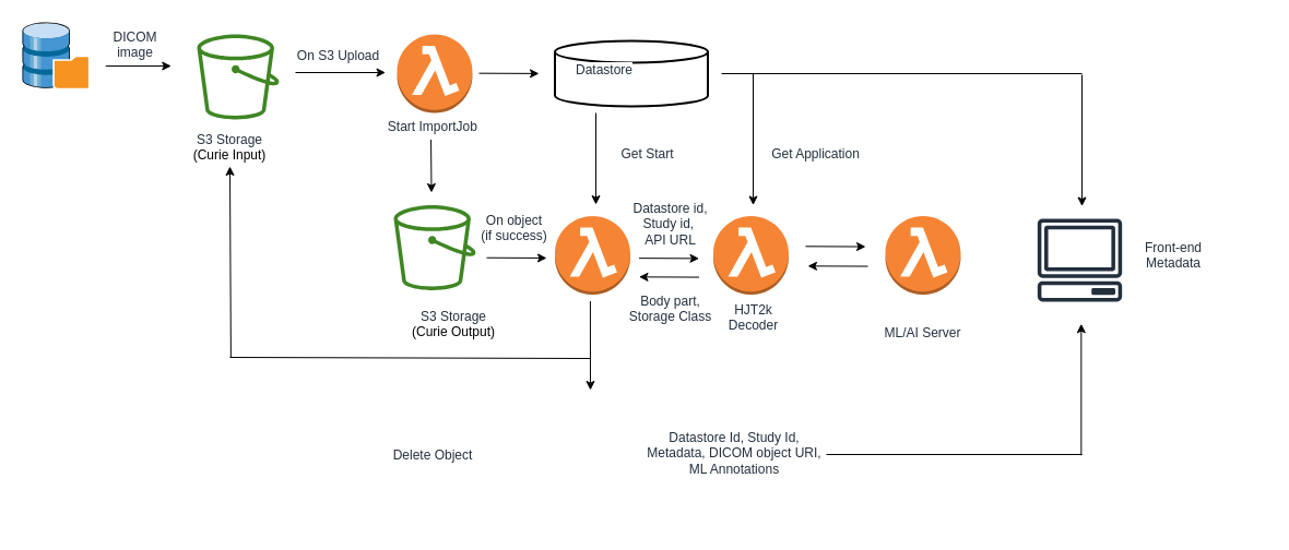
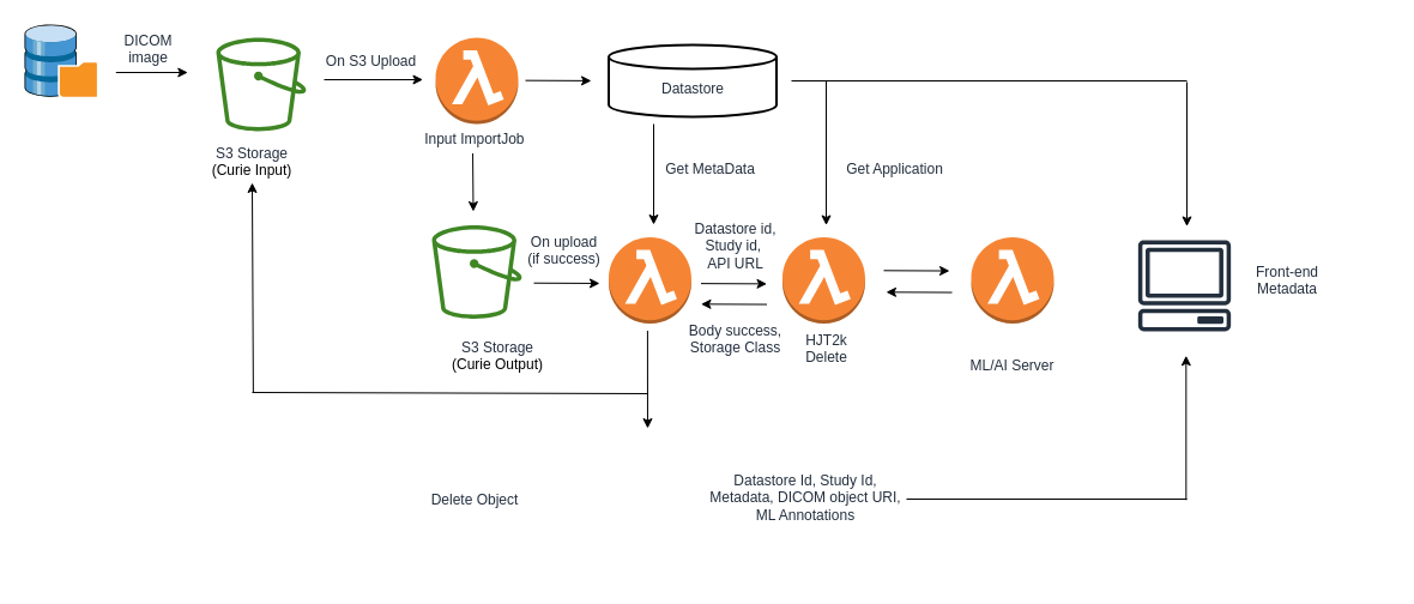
  <mxCell id="0" />
  <mxCell id="1" parent="0" />
  <mxCell id="2" value="&lt;meta charset=&quot;utf-8&quot;&gt;&lt;b id=&quot;docs-internal-guid-71e55487-7fff-a44e-fd7f-12b0d9126394&quot; style=&quot;font-weight:normal;&quot;&gt;&lt;img src=&quot;https://lh3.googleusercontent.com/7VzJOc4Kyal6iJprPlWHpcYJlRvXvV4gXM8Mjc9Jn7AZ_G0ky7dFjSXmzo8uFy7GsNdxWoEkBA20SHgMV5KvEWXtaN1hhxbR2kWqi3V-DUZKaYrWGiZIfBHT7sAJhsGY0R4LKlIQffYOT0h3FVVO00B7JTomrMviCGIchqp54-ScODjBZ7sBoL2FoBYcAej2&quot; height=&quot;87px;&quot; width=&quot;87px;&quot;&gt;&lt;/b&gt;" style="text;whiteSpace=wrap;html=1;" parent="1" vertex="1"><mxGeometry x="497.5" y="371.5" width="120" height="110" as="geometry" /></mxCell>
  <mxCell id="3" value="" style="sketch=0;outlineConnect=0;fontColor=#232F3E;gradientColor=none;fillColor=#3F8624;strokeColor=none;dashed=0;verticalLabelPosition=bottom;verticalAlign=top;align=center;html=1;fontSize=12;fontStyle=0;aspect=fixed;pointerEvents=1;shape=mxgraph.aws4.bucket;" parent="1" vertex="1"><mxGeometry x="360" y="187.5" width="75" height="78" as="geometry" /></mxCell>
  <mxCell id="4" value="&lt;font color=&quot;#232f3e&quot;&gt;&lt;span style=&quot;background-color: rgb(255, 255, 255);&quot;&gt;S3 Storage&lt;br&gt;&lt;/span&gt;&lt;/font&gt;(Curie Input)" style="text;whiteSpace=wrap;html=1;align=center;" parent="1" vertex="1"><mxGeometry x="169.55" y="114" width="80" height="50" as="geometry" /></mxCell>
  <mxCell id="5" value="" style="outlineConnect=0;dashed=0;verticalLabelPosition=bottom;verticalAlign=top;align=center;html=1;shape=mxgraph.aws3.lambda_function;fillColor=#F58534;gradientColor=none;" parent="1" vertex="1"><mxGeometry x="363" y="31" width="69" height="72" as="geometry" /></mxCell>
  <mxCell id="6" value="" style="strokeWidth=2;html=1;shape=mxgraph.flowchart.database;whiteSpace=wrap;" parent="1" vertex="1"><mxGeometry x="507.5" y="37" width="140" height="60" as="geometry" /></mxCell>
  <mxCell id="7" value="" style="endArrow=classic;html=1;rounded=0;" parent="1" edge="1"><mxGeometry width="50" height="50" relative="1" as="geometry"><mxPoint x="270" y="66" as="sourcePoint" /><mxPoint x="352.5" y="66" as="targetPoint" /></mxGeometry></mxCell>
  <mxCell id="8" value="" style="endArrow=classic;html=1;rounded=0;" parent="1" edge="1"><mxGeometry width="50" height="50" relative="1" as="geometry"><mxPoint x="438" y="66.67" as="sourcePoint" /><mxPoint x="493" y="66.91" as="targetPoint" /></mxGeometry></mxCell>
  <mxCell id="9" value="" style="endArrow=classic;html=1;rounded=0;" parent="1" edge="1"><mxGeometry width="50" height="50" relative="1" as="geometry"><mxPoint x="394.05" y="127.5" as="sourcePoint" /><mxPoint x="394.5" y="176" as="targetPoint" /></mxGeometry></mxCell>
- <mxCell id="10" value="&lt;font color=&quot;#232f3e&quot;&gt;&lt;span style=&quot;background-color: rgb(255, 255, 255);&quot;&gt;Datastore&lt;/span&gt;&lt;/font&gt;" style="text;whiteSpace=wrap;html=1;align=center;" parent="1" vertex="1"><mxGeometry x="512.5" y="50" width="80" height="22" as="geometry" /></mxCell>
+ <mxCell id="10" value="&lt;font color=&quot;#232f3e&quot;&gt;&lt;span style=&quot;background-color: rgb(255, 255, 255);&quot;&gt;Datastore&lt;/span&gt;&lt;/font&gt;" style="text;whiteSpace=wrap;html=1;align=center;" parent="1" vertex="1"><mxGeometry x="537.5" y="60" width="80" height="22" as="geometry" /></mxCell>
  <mxCell id="11" value="" style="endArrow=classic;html=1;rounded=0;" parent="1" edge="1"><mxGeometry width="50" height="50" relative="1" as="geometry"><mxPoint x="445" y="235.73" as="sourcePoint" /><mxPoint x="500" y="235.97" as="targetPoint" /></mxGeometry></mxCell>
  <mxCell id="12" value="&lt;font color=&quot;#232f3e&quot;&gt;&lt;span style=&quot;background-color: rgb(255, 255, 255);&quot;&gt;Datastore Id, Study Id, Metadata, DICOM object URI,&lt;br&gt;ML Annotations&lt;br&gt;&lt;/span&gt;&lt;/font&gt;" style="text;whiteSpace=wrap;html=1;align=center;" parent="1" vertex="1"><mxGeometry x="588" y="387" width="168" height="50" as="geometry" /></mxCell>
  <mxCell id="13" value="" style="outlineConnect=0;dashed=0;verticalLabelPosition=bottom;verticalAlign=top;align=center;html=1;shape=mxgraph.aws3.lambda_function;fillColor=#F58534;gradientColor=none;" parent="1" vertex="1"><mxGeometry x="507.5" y="197.5" width="69" height="72" as="geometry" /></mxCell>
- <mxCell id="14" value="&lt;font color=&quot;#232f3e&quot;&gt;&lt;span style=&quot;background-color: rgb(255, 255, 255);&quot;&gt;Start ImportJob&amp;nbsp;&lt;br&gt;&lt;/span&gt;&lt;/font&gt;" style="text;whiteSpace=wrap;html=1;align=center;" parent="1" vertex="1"><mxGeometry x="350" y="102" width="95" height="50" as="geometry" /></mxCell>
+ <mxCell id="14" value="&lt;font color=&quot;#232f3e&quot;&gt;&lt;span style=&quot;background-color: rgb(255, 255, 255);&quot;&gt;Input ImportJob&amp;nbsp;&lt;br&gt;&lt;/span&gt;&lt;/font&gt;" style="text;whiteSpace=wrap;html=1;align=center;" parent="1" vertex="1"><mxGeometry x="350" y="102" width="95" height="50" as="geometry" /></mxCell>
  <mxCell id="15" value="" style="outlineConnect=0;dashed=0;verticalLabelPosition=bottom;verticalAlign=top;align=center;html=1;shape=mxgraph.aws3.lambda_function;fillColor=#F58534;gradientColor=none;" parent="1" vertex="1"><mxGeometry x="652.5" y="197.5" width="69" height="72" as="geometry" /></mxCell>
  <mxCell id="16" value="" style="endArrow=classic;html=1;rounded=0;" parent="1" edge="1"><mxGeometry width="50" height="50" relative="1" as="geometry"><mxPoint x="539.91" y="275.5" as="sourcePoint" /><mxPoint x="539.99" y="357" as="targetPoint" /></mxGeometry></mxCell>
- <mxCell id="17" value="&lt;font color=&quot;#232f3e&quot;&gt;&lt;span style=&quot;background-color: rgb(255, 255, 255);&quot;&gt;HJT2k&lt;br&gt;Decoder&lt;br&gt;&lt;/span&gt;&lt;/font&gt;" style="text;whiteSpace=wrap;html=1;align=center;" parent="1" vertex="1"><mxGeometry x="642" y="269.5" width="95" height="45" as="geometry" /></mxCell>
+ <mxCell id="17" value="&lt;font color=&quot;#232f3e&quot;&gt;&lt;span style=&quot;background-color: rgb(255, 255, 255);&quot;&gt;HJT2k&lt;br&gt;Delete&lt;br&gt;&lt;/span&gt;&lt;/font&gt;" style="text;whiteSpace=wrap;html=1;align=center;" parent="1" vertex="1"><mxGeometry x="642" y="269.5" width="95" height="45" as="geometry" /></mxCell>
  <mxCell id="18" value="" style="endArrow=classic;html=1;rounded=0;" parent="1" edge="1"><mxGeometry width="50" height="50" relative="1" as="geometry"><mxPoint x="737" y="225.31" as="sourcePoint" /><mxPoint x="792" y="225.55" as="targetPoint" /></mxGeometry></mxCell>
  <mxCell id="19" value="" style="endArrow=classic;html=1;rounded=0;" parent="1" edge="1"><mxGeometry width="50" height="50" relative="1" as="geometry"><mxPoint x="794" y="243.55" as="sourcePoint" /><mxPoint x="739" y="243.31" as="targetPoint" /></mxGeometry></mxCell>
  <mxCell id="20" value="" style="endArrow=classic;html=1;rounded=0;" parent="1" edge="1"><mxGeometry width="50" height="50" relative="1" as="geometry"><mxPoint x="689" y="67" as="sourcePoint" /><mxPoint x="689" y="187.5" as="targetPoint" /></mxGeometry></mxCell>
  <mxCell id="21" value="" style="endArrow=none;html=1;rounded=0;" parent="1" edge="1"><mxGeometry width="50" height="50" relative="1" as="geometry"><mxPoint x="660" y="67" as="sourcePoint" /><mxPoint x="990" y="67" as="targetPoint" /></mxGeometry></mxCell>
  <mxCell id="22" value="&lt;font color=&quot;#232f3e&quot;&gt;&lt;span style=&quot;background-color: rgb(255, 255, 255);&quot;&gt;Get Application&lt;/span&gt;&lt;/font&gt;" style="text;whiteSpace=wrap;html=1;align=center;" parent="1" vertex="1"><mxGeometry x="699" y="127" width="95" height="50" as="geometry" /></mxCell>
  <mxCell id="23" value="" style="endArrow=classic;html=1;rounded=0;" parent="1" edge="1"><mxGeometry width="50" height="50" relative="1" as="geometry"><mxPoint x="545" y="103" as="sourcePoint" /><mxPoint x="545" y="187" as="targetPoint" /></mxGeometry></mxCell>
- <mxCell id="24" value="&lt;font color=&quot;#232f3e&quot;&gt;&lt;span style=&quot;background-color: rgb(255, 255, 255);&quot;&gt;Get Start&lt;/span&gt;&lt;/font&gt;" style="text;whiteSpace=wrap;html=1;align=center;" parent="1" vertex="1"><mxGeometry x="544.5" y="127" width="95" height="50" as="geometry" /></mxCell>
+ <mxCell id="24" value="&lt;font color=&quot;#232f3e&quot;&gt;&lt;span style=&quot;background-color: rgb(255, 255, 255);&quot;&gt;Get MetaData&lt;/span&gt;&lt;/font&gt;" style="text;whiteSpace=wrap;html=1;align=center;" parent="1" vertex="1"><mxGeometry x="544.5" y="127" width="95" height="50" as="geometry" /></mxCell>
  <mxCell id="25" value="" style="endArrow=classic;html=1;rounded=0;" parent="1" edge="1"><mxGeometry width="50" height="50" relative="1" as="geometry"><mxPoint x="96.3" y="60" as="sourcePoint" /><mxPoint x="156.3" y="60" as="targetPoint" /></mxGeometry></mxCell>
  <mxCell id="26" value="&lt;font color=&quot;#232f3e&quot;&gt;&lt;span style=&quot;background-color: rgb(255, 255, 255);&quot;&gt;ML/AI Server&lt;br&gt;&lt;/span&gt;&lt;/font&gt;" style="text;whiteSpace=wrap;html=1;align=center;" parent="1" vertex="1"><mxGeometry x="796.5" y="291" width="95" height="44.5" as="geometry" /></mxCell>
  <mxCell id="27" value="" style="shadow=0;dashed=0;html=1;labelPosition=center;verticalLabelPosition=bottom;verticalAlign=top;align=center;outlineConnect=0;shape=mxgraph.veeam.3d.backup_repository;strokeColor=#FF0000;strokeWidth=5;fillColor=#FF0008;" parent="1" vertex="1"><mxGeometry x="20" y="20" width="62" height="62" as="geometry" /></mxCell>
  <mxCell id="28" value="&lt;font color=&quot;#232f3e&quot;&gt;&lt;span style=&quot;background-color: rgb(255, 255, 255);&quot;&gt;DICOM &lt;br&gt;image&lt;/span&gt;&lt;/font&gt;" style="text;whiteSpace=wrap;html=1;align=center;" parent="1" vertex="1"><mxGeometry x="76.3" y="20" width="95" height="50" as="geometry" /></mxCell>
  <mxCell id="29" value="&lt;font color=&quot;#232f3e&quot;&gt;&lt;span style=&quot;background-color: rgb(255, 255, 255);&quot;&gt;S3 Storage&lt;br&gt;&lt;/span&gt;&lt;/font&gt;(Curie Output)" style="text;whiteSpace=wrap;html=1;align=center;" parent="1" vertex="1"><mxGeometry x="375" y="276" width="80" height="50" as="geometry" /></mxCell>
  <mxCell id="30" value="&lt;font color=&quot;#232f3e&quot;&gt;&lt;span style=&quot;background-color: rgb(255, 255, 255);&quot;&gt;On S3 Upload&lt;/span&gt;&lt;/font&gt;" style="text;whiteSpace=wrap;html=1;align=center;" parent="1" vertex="1"><mxGeometry x="242" y="37" width="135" height="50" as="geometry" /></mxCell>
  <mxCell id="31" value="" style="sketch=0;outlineConnect=0;fontColor=#232F3E;gradientColor=none;fillColor=#3F8624;strokeColor=none;dashed=0;verticalLabelPosition=bottom;verticalAlign=top;align=center;html=1;fontSize=12;fontStyle=0;aspect=fixed;pointerEvents=1;shape=mxgraph.aws4.bucket;" parent="1" vertex="1"><mxGeometry x="180" y="31" width="75" height="78" as="geometry" /></mxCell>
- <mxCell id="32" value="&lt;font color=&quot;#232f3e&quot;&gt;&lt;span style=&quot;background-color: rgb(255, 255, 255);&quot;&gt;On object&lt;br&gt;(if success)&lt;br&gt;&lt;/span&gt;&lt;/font&gt;" style="text;whiteSpace=wrap;html=1;align=center;" parent="1" vertex="1"><mxGeometry x="402.5" y="187.5" width="135" height="50" as="geometry" /></mxCell>
+ <mxCell id="32" value="&lt;font color=&quot;#232f3e&quot;&gt;&lt;span style=&quot;background-color: rgb(255, 255, 255);&quot;&gt;On upload&lt;br&gt;(if success)&lt;br&gt;&lt;/span&gt;&lt;/font&gt;" style="text;whiteSpace=wrap;html=1;align=center;" parent="1" vertex="1"><mxGeometry x="402.5" y="187.5" width="135" height="50" as="geometry" /></mxCell>
  <mxCell id="33" value="" style="endArrow=classic;html=1;rounded=0;" parent="1" edge="1"><mxGeometry width="50" height="50" relative="1" as="geometry"><mxPoint x="584.5" y="236.14" as="sourcePoint" /><mxPoint x="639.5" y="236.38" as="targetPoint" /></mxGeometry></mxCell>
  <mxCell id="34" value="&lt;font color=&quot;#232f3e&quot;&gt;&lt;span style=&quot;background-color: rgb(255, 255, 255);&quot;&gt;Datastore id,&lt;br&gt;Study id,&amp;nbsp;&lt;br&gt;API URL&lt;br&gt;&lt;/span&gt;&lt;/font&gt;" style="text;whiteSpace=wrap;html=1;align=center;" parent="1" vertex="1"><mxGeometry x="545.92" y="177" width="135" height="54.5" as="geometry" /></mxCell>
  <mxCell id="35" value="" style="endArrow=classic;html=1;rounded=0;" parent="1" edge="1"><mxGeometry width="50" height="50" relative="1" as="geometry"><mxPoint x="639.5" y="253.55" as="sourcePoint" /><mxPoint x="584.5" y="253.31" as="targetPoint" /></mxGeometry></mxCell>
- <mxCell id="36" value="&lt;font color=&quot;#232f3e&quot;&gt;&lt;span style=&quot;background-color: rgb(255, 255, 255);&quot;&gt;Body part,&lt;br&gt;Storage Class&lt;br&gt;&lt;/span&gt;&lt;/font&gt;" style="text;whiteSpace=wrap;html=1;align=center;" parent="1" vertex="1"><mxGeometry x="545.92" y="261.5" width="135" height="54.5" as="geometry" /></mxCell>
+ <mxCell id="36" value="&lt;font color=&quot;#232f3e&quot;&gt;&lt;span style=&quot;background-color: rgb(255, 255, 255);&quot;&gt;Body success,&lt;br&gt;Storage Class&lt;br&gt;&lt;/span&gt;&lt;/font&gt;" style="text;whiteSpace=wrap;html=1;align=center;" parent="1" vertex="1"><mxGeometry x="545.92" y="261.5" width="135" height="54.5" as="geometry" /></mxCell>
  <mxCell id="37" value="" style="endArrow=none;html=1;rounded=0;endSize=6;startSize=62;" parent="1" edge="1"><mxGeometry width="50" height="50" relative="1" as="geometry"><mxPoint x="210" y="327" as="sourcePoint" /><mxPoint x="540" y="328" as="targetPoint" /></mxGeometry></mxCell>
  <mxCell id="38" value="&lt;font color=&quot;#232f3e&quot;&gt;&lt;span style=&quot;background-color: rgb(255, 255, 255);&quot;&gt;Delete Object&lt;br&gt;&lt;/span&gt;&lt;/font&gt;" style="text;whiteSpace=wrap;html=1;align=center;" parent="1" vertex="1"><mxGeometry x="315" y="402.5" width="162" height="50" as="geometry" /></mxCell>
  <mxCell id="39" value="" style="endArrow=classic;html=1;rounded=0;" parent="1" edge="1"><mxGeometry width="50" height="50" relative="1" as="geometry"><mxPoint x="210.89" y="327" as="sourcePoint" /><mxPoint x="210" y="152" as="targetPoint" /></mxGeometry></mxCell>
  <mxCell id="40" value="" style="outlineConnect=0;dashed=0;verticalLabelPosition=bottom;verticalAlign=top;align=center;html=1;shape=mxgraph.aws3.lambda_function;fillColor=#F58534;gradientColor=none;" parent="1" vertex="1"><mxGeometry x="810" y="197.5" width="69" height="72" as="geometry" /></mxCell>
  <mxCell id="41" value="" style="sketch=0;outlineConnect=0;fontColor=#232F3E;gradientColor=none;fillColor=#232F3D;strokeColor=none;dashed=0;verticalLabelPosition=bottom;verticalAlign=top;align=center;html=1;fontSize=12;fontStyle=0;aspect=fixed;pointerEvents=1;shape=mxgraph.aws4.client;strokeWidth=5;" parent="1" vertex="1"><mxGeometry x="949" y="200" width="78" height="76" as="geometry" /></mxCell>
  <mxCell id="42" value="" style="endArrow=classic;html=1;rounded=0;" parent="1" edge="1"><mxGeometry width="50" height="50" relative="1" as="geometry"><mxPoint x="990" y="68" as="sourcePoint" /><mxPoint x="990" y="188.5" as="targetPoint" /></mxGeometry></mxCell>
  <mxCell id="43" value="" style="endArrow=none;html=1;rounded=0;exitX=1;exitY=0.58;exitDx=0;exitDy=0;exitPerimeter=0;" parent="1" source="12" edge="1"><mxGeometry width="50" height="50" relative="1" as="geometry"><mxPoint x="763" y="413.47" as="sourcePoint" /><mxPoint x="990" y="416" as="targetPoint" /></mxGeometry></mxCell>
  <mxCell id="44" value="" style="endArrow=classic;html=1;rounded=0;" parent="1" edge="1"><mxGeometry width="50" height="50" relative="1" as="geometry"><mxPoint x="989.33" y="416.75" as="sourcePoint" /><mxPoint x="989.33" y="296.25" as="targetPoint" /></mxGeometry></mxCell>
  <mxCell id="45" value="&lt;font color=&quot;#232f3e&quot;&gt;&lt;span style=&quot;background-color: rgb(255, 255, 255);&quot;&gt;Front-end &lt;br&gt;Metadata&lt;br&gt;&lt;/span&gt;&lt;/font&gt;" style="text;whiteSpace=wrap;html=1;align=center;" parent="1" vertex="1"><mxGeometry x="990" y="213" width="168" height="50" as="geometry" /></mxCell>
